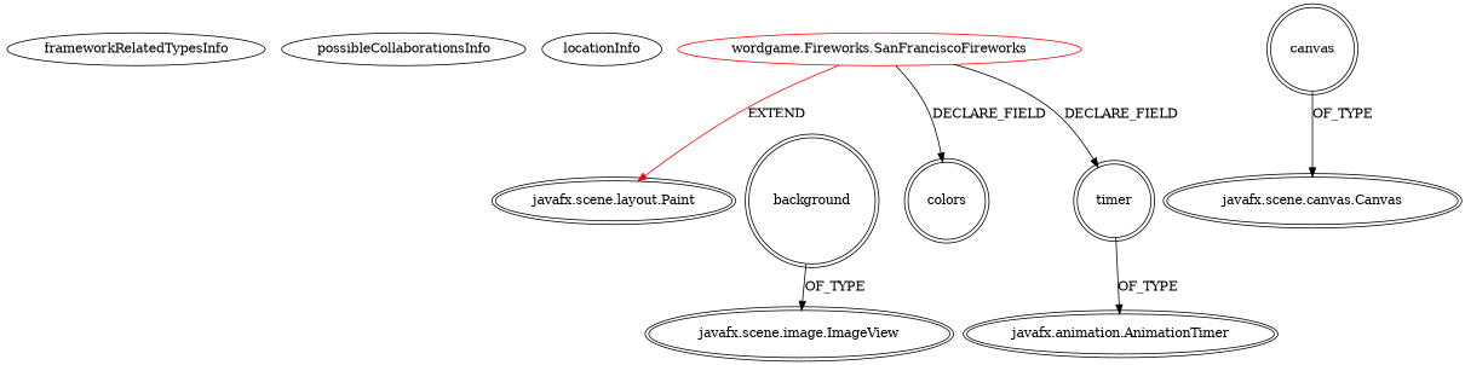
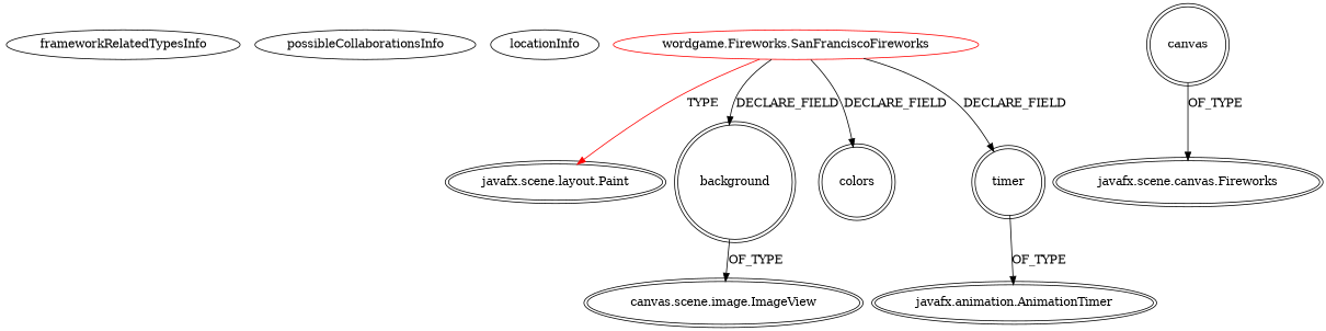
  digraph {
    node [isFrameworkType=true vertexType=FRAMEWORK_CLASS_TYPE peripheries=2]
    frameworkRelatedTypesInfo [0="javafx.scene.layout.Pane" isFrameworkType="" vertexType="" peripheries=""]
    possibleCollaborationsInfo [isFrameworkType="" vertexType="" peripheries=""]
    locationInfo [contextSignature=SanFranciscoFireworks filePath="/adrianjarvis-ryanswordgame/ryanswordgame-master/src/wordgame/Fireworks.java" graphId=1707 projectName="adrianjarvis-ryanswordgame" isFrameworkType="" vertexType="" peripheries=""]
    n4 [color=red isFrameworkType=false label="wordgame.Fireworks.SanFranciscoFireworks" vertexType=ROOT_CLIENT_CLASS_DECLARATION peripheries=""]
    n5 [label="javafx.scene.layout.Paint"]
    n6 [label=background shape=circle vertexType=FIELD_DECLARATION]
    n7 [label=colors shape=circle vertexType=FIELD_DECLARATION]
    n8 [label=timer shape=circle vertexType=FIELD_DECLARATION]
-   n9 [label="javafx.scene.image.ImageView"]
+   n9 [label="canvas.scene.image.ImageView"]
    n10 [label=canvas shape=circle vertexType=FIELD_DECLARATION]
-   n11 [label="javafx.scene.canvas.Canvas"]
+   n11 [label="javafx.scene.canvas.Fireworks"]
    n12 [label="javafx.animation.AnimationTimer"]
-   n4 -> n5 [color=red label=EXTEND]
+   n4 -> n5 [color=red label=TYPE]
+   n4 -> n6 [label=DECLARE_FIELD]
    n4 -> n7 [label=DECLARE_FIELD]
    n4 -> n8 [label=DECLARE_FIELD]
    n6 -> n9 [label=OF_TYPE]
    n8 -> n12 [label=OF_TYPE]
    n10 -> n11 [label=OF_TYPE]
  }
